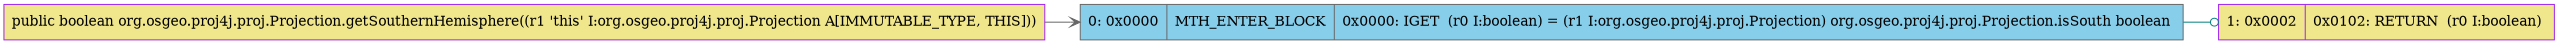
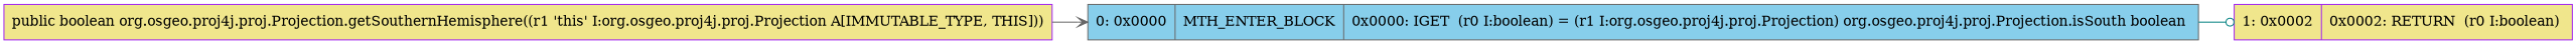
  digraph {
    rankdir=LR
    node [shape=record style=filled fillcolor=khaki color=purple]
    n1 [label="{0\:\ 0x0000|MTH_ENTER_BLOCK\l|0x0000: IGET  (r0 I:boolean) = (r1 I:org.osgeo.proj4j.proj.Projection) org.osgeo.proj4j.proj.Projection.isSouth boolean \l}" fillcolor=skyblue color=gray40]
-   n2 [label="{1\:\ 0x0002|0x0102: RETURN  (r0 I:boolean) \l}"]
+   n2 [label="{1\:\ 0x0002|0x0002: RETURN  (r0 I:boolean) \l}"]
    n3 [label="{public boolean org.osgeo.proj4j.proj.Projection.getSouthernHemisphere((r1 'this' I:org.osgeo.proj4j.proj.Projection A[IMMUTABLE_TYPE, THIS])) }"]
    n1 -> n2 [color=teal arrowhead=odot]
    n3 -> n1 [color=gray40 arrowhead=vee]
  }
